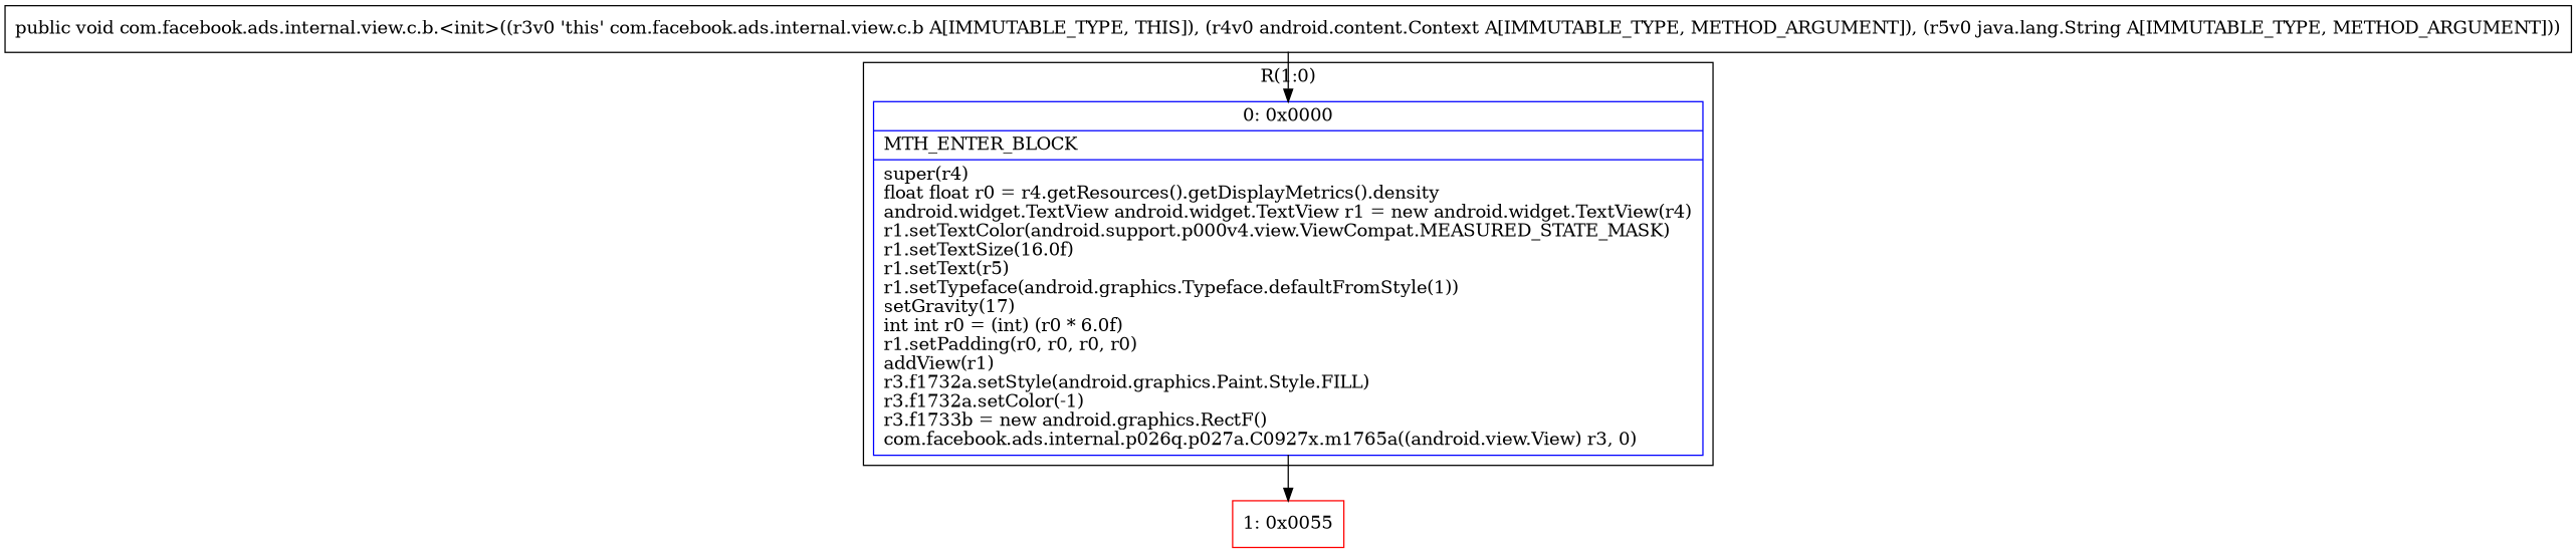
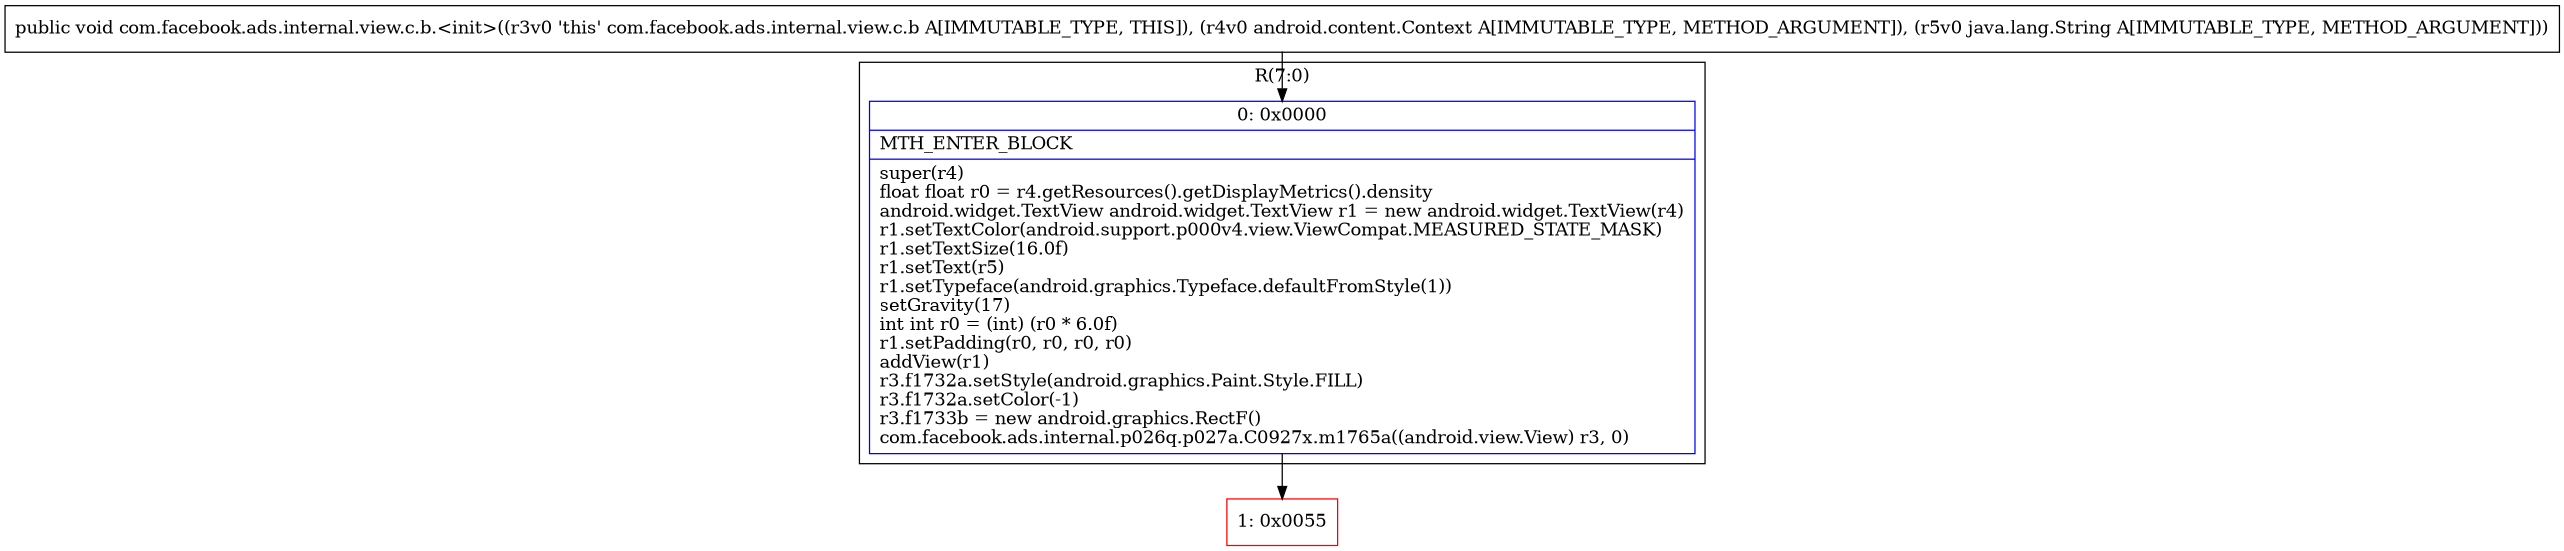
  digraph {
    node [shape=record]
    n1 [color=blue label="{0\:\ 0x0000|MTH_ENTER_BLOCK\l|super(r4)\lfloat float r0 = r4.getResources().getDisplayMetrics().density\landroid.widget.TextView android.widget.TextView r1 = new android.widget.TextView(r4)\lr1.setTextColor(android.support.p000v4.view.ViewCompat.MEASURED_STATE_MASK)\lr1.setTextSize(16.0f)\lr1.setText(r5)\lr1.setTypeface(android.graphics.Typeface.defaultFromStyle(1))\lsetGravity(17)\lint int r0 = (int) (r0 * 6.0f)\lr1.setPadding(r0, r0, r0, r0)\laddView(r1)\lr3.f1732a.setStyle(android.graphics.Paint.Style.FILL)\lr3.f1732a.setColor(\-1)\lr3.f1733b = new android.graphics.RectF()\lcom.facebook.ads.internal.p026q.p027a.C0927x.m1765a((android.view.View) r3, 0)\l}"]
    n2 [color=red label="{1\:\ 0x0055}"]
    n3 [label="{public void com.facebook.ads.internal.view.c.b.\<init\>((r3v0 'this' com.facebook.ads.internal.view.c.b A[IMMUTABLE_TYPE, THIS]), (r4v0 android.content.Context A[IMMUTABLE_TYPE, METHOD_ARGUMENT]), (r5v0 java.lang.String A[IMMUTABLE_TYPE, METHOD_ARGUMENT])) }"]
    subgraph cluster_1 {
-     label="R(1:0)"
+     label="R(7:0)"
      n1
    }
    n1 -> n2
    n3 -> n1
  }
